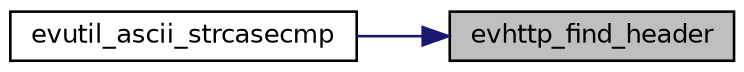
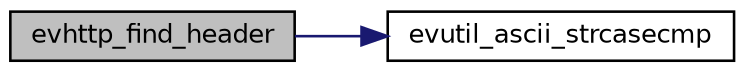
  digraph {
    rankdir=LR
    node [color=black fontname=Helvetica fontsize=10 shape=record style=filled]
    n1 [fillcolor=grey75 fontcolor=black height=0.2 label=evhttp_find_header width=0.4]
    n2 [fillcolor=white height=0.2 label=evutil_ascii_strcasecmp width=0.4]
-   n2 -> n1 [color=midnightblue fontname=Helvetica fontsize=10 labelfontname=Helvetica labelfontsize=10 style=solid]
+   n1 -> n2 [color=midnightblue fontname=Helvetica fontsize=10 labelfontname=Helvetica labelfontsize=10 style=solid]
  }
